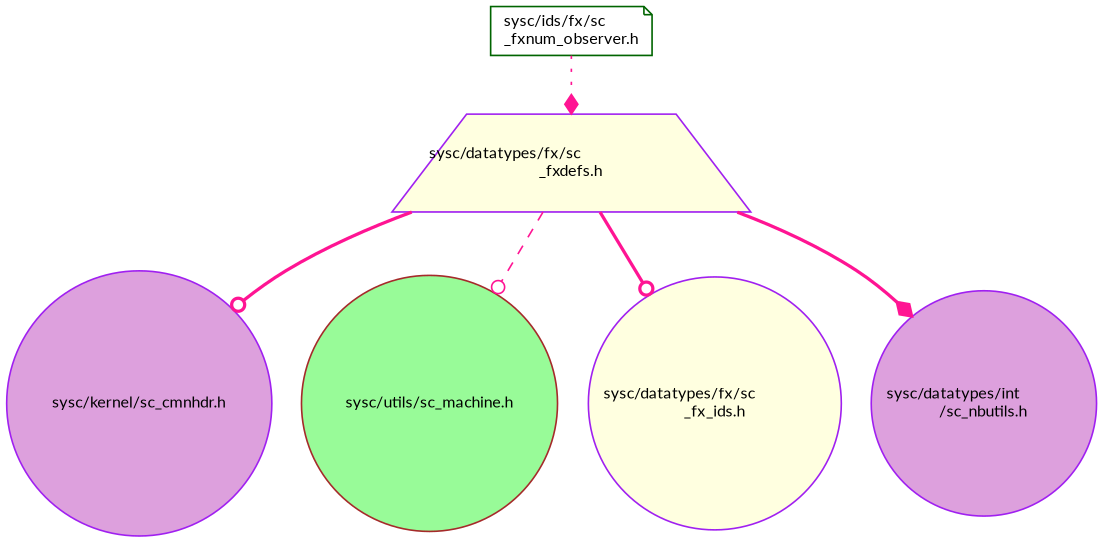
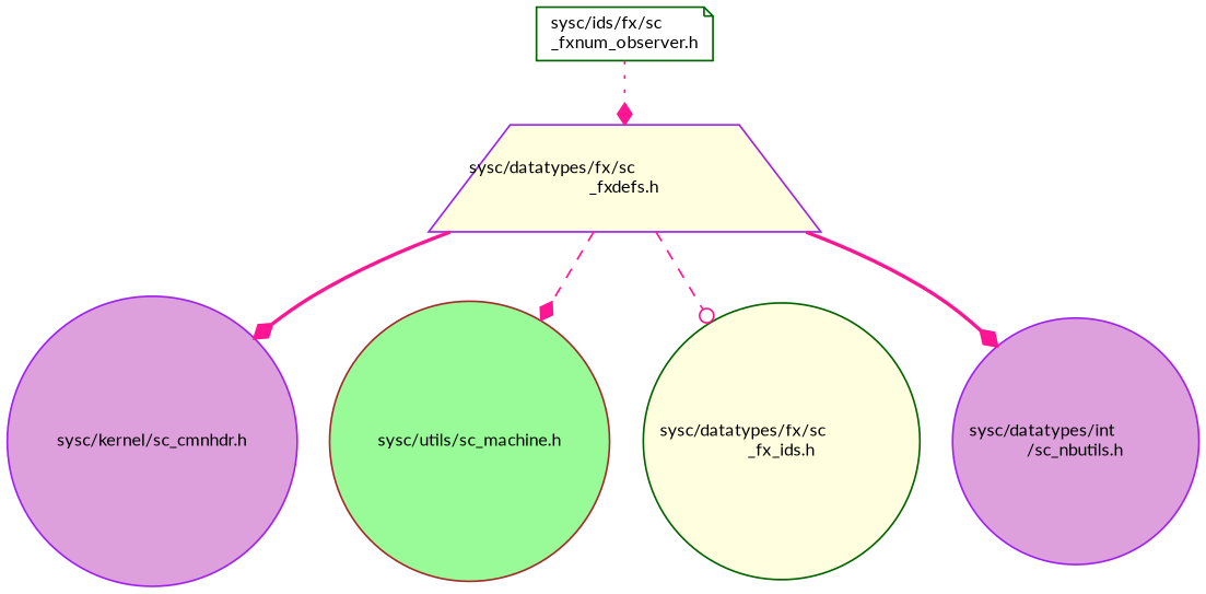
  digraph {
    fontname=Lato
    node [color=purple fillcolor=lightyellow fontname=Lato fontsize=10 shape=circle style=filled]
    edge [arrowhead=diamond color=deeppink fontname=Lato fontsize=10 labelfontname=FreeSans labelfontsize=10 style=bold]
    n1 [color=darkgreen fillcolor=white fontcolor=black height=0.2 label="sysc/ids/fx/sc\l_fxnum_observer.h" shape=note width=0.4]
    n2 [height=0.2 label="sysc/datatypes/fx/sc\l_fxdefs.h" shape=trapezium width=0.4]
    n3 [fillcolor=plum height=0.2 label="sysc/kernel/sc_cmnhdr.h" width=0.4]
    n4 [color=brown fillcolor=palegreen height=0.2 label="sysc/utils/sc_machine.h" width=0.4]
-   n5 [height=0.2 label="sysc/datatypes/fx/sc\l_fx_ids.h" width=0.4]
+   n5 [color=darkgreen height=0.2 label="sysc/datatypes/fx/sc\l_fx_ids.h" width=0.4]
    n6 [fillcolor=plum height=0.2 label="sysc/datatypes/int\l/sc_nbutils.h" width=0.4]
    n1 -> n2 [style=dotted]
-   n2 -> n3 [arrowhead=odot]
-   n2 -> n4 [arrowhead=odot style=dashed]
-   n2 -> n5 [arrowhead=odot]
+   n2 -> n3
+   n2 -> n4 [style=dashed]
+   n2 -> n5 [arrowhead=odot style=dashed]
    n2 -> n6
  }
